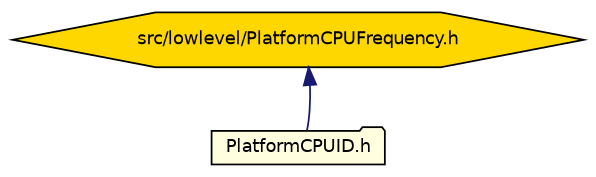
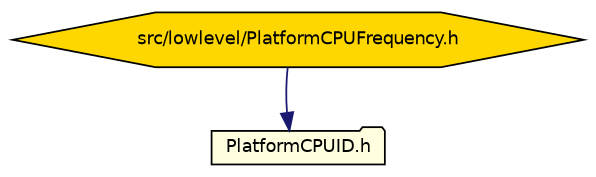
  digraph {
    node [color=black fontname=Helvetica fontsize=10 style=filled]
    n1 [fillcolor=gold fontcolor=black height=0.2 label="src/lowlevel/PlatformCPUFrequency.h" shape=hexagon width=0.4]
    n2 [fillcolor=lightyellow height=0.2 label="PlatformCPUID.h" shape=folder width=0.4]
-   n2 -> n1 [color=midnightblue fontname=Helvetica fontsize=10 labelfontname=Helvetica labelfontsize=10 style=solid]
+   n1 -> n2 [color=midnightblue fontname=Helvetica fontsize=10 labelfontname=Helvetica labelfontsize=10 style=solid]
  }
